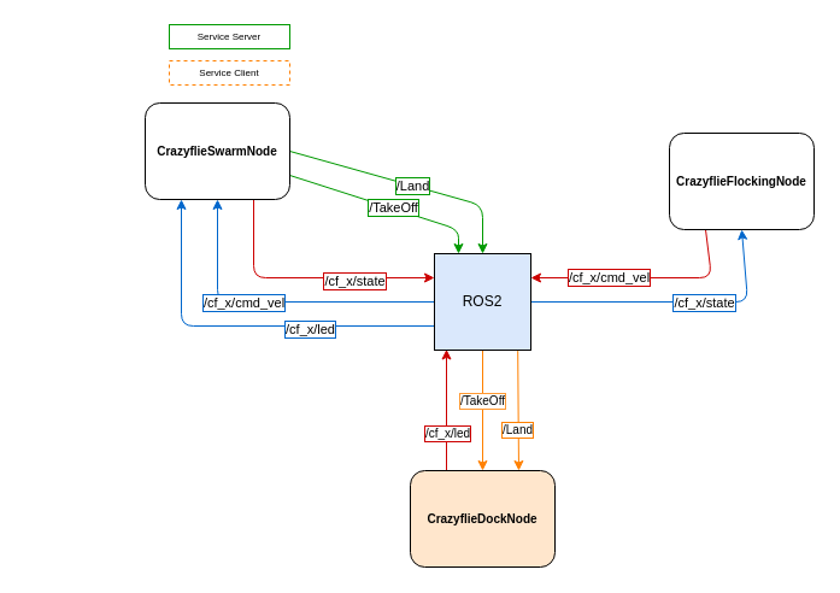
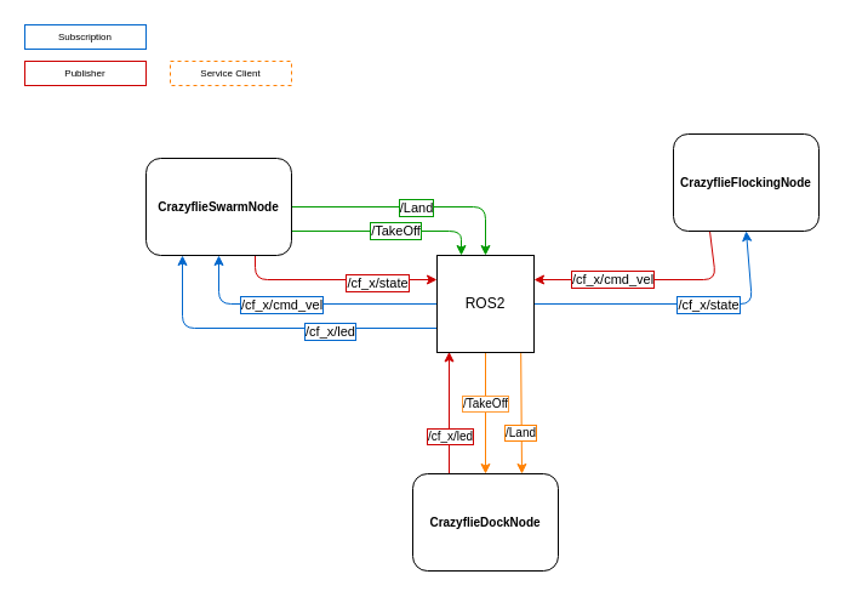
  <mxCell id="0" />
  <mxCell id="1" parent="0" />
  <mxCell id="2" style="edgeStyle=none;html=1;exitX=0.75;exitY=1;exitDx=0;exitDy=0;entryX=0;entryY=0.25;entryDx=0;entryDy=0;fillColor=#f8cecc;strokeColor=#CC0000;" edge="1" parent="1" source="8" target="25"><mxGeometry relative="1" as="geometry"><Array as="points"><mxPoint x="210" y="230" /></Array></mxGeometry></mxCell>
  <mxCell id="3" value="/cf_x/state" style="edgeLabel;html=1;align=center;verticalAlign=middle;resizable=0;points=[];labelBorderColor=#CC0000;spacingTop=0;spacingLeft=0;spacingBottom=0;spacing=0;" vertex="1" connectable="0" parent="2"><mxGeometry x="0.256" y="-2" relative="1" as="geometry"><mxPoint x="13" as="offset" /></mxGeometry></mxCell>
  <mxCell id="4" style="edgeStyle=none;html=1;exitX=1;exitY=0.75;exitDx=0;exitDy=0;entryX=0.25;entryY=0;entryDx=0;entryDy=0;strokeColor=#009900;" edge="1" parent="1" source="8" target="25"><mxGeometry relative="1" as="geometry"><Array as="points"><mxPoint x="380" y="190" /></Array></mxGeometry></mxCell>
  <mxCell id="5" value="/TakeOff" style="edgeLabel;html=1;align=center;verticalAlign=middle;resizable=0;points=[];labelBorderColor=#009900;" vertex="1" connectable="0" parent="4"><mxGeometry x="0.067" y="1" relative="1" as="geometry"><mxPoint as="offset" /></mxGeometry></mxCell>
  <mxCell id="6" style="edgeStyle=none;html=1;exitX=1;exitY=0.5;exitDx=0;exitDy=0;entryX=0.5;entryY=0;entryDx=0;entryDy=0;strokeColor=#009900;" edge="1" parent="1" source="8" target="25"><mxGeometry relative="1" as="geometry"><Array as="points"><mxPoint x="400" y="170" /></Array></mxGeometry></mxCell>
  <mxCell id="7" value="/Land" style="edgeLabel;html=1;align=center;verticalAlign=middle;resizable=0;points=[];labelBorderColor=#009900;" vertex="1" connectable="0" parent="6"><mxGeometry x="0.02" relative="1" as="geometry"><mxPoint as="offset" /></mxGeometry></mxCell>
- <mxCell id="8" value="&lt;font style=&quot;font-size: 10px;&quot;&gt;&lt;b&gt;CrazyflieSwarmNode&lt;/b&gt;&lt;/font&gt;" style="rounded=1;whiteSpace=wrap;html=1;" vertex="1" parent="1"><mxGeometry x="120" y="85" width="120" height="80" as="geometry" /></mxCell>
+ <mxCell id="8" value="&lt;font style=&quot;font-size: 10px;&quot;&gt;&lt;b&gt;CrazyflieSwarmNode&lt;/b&gt;&lt;/font&gt;" style="rounded=1;whiteSpace=wrap;html=1;" vertex="1" parent="1"><mxGeometry x="120" y="130" width="120" height="80" as="geometry" /></mxCell>
  <mxCell id="9" style="edgeStyle=none;html=1;exitX=0.25;exitY=0;exitDx=0;exitDy=0;entryX=0.125;entryY=0.993;entryDx=0;entryDy=0;strokeColor=#CC0000;fontSize=10;entryPerimeter=0;" edge="1" parent="1" source="11" target="25"><mxGeometry relative="1" as="geometry"><Array as="points" /></mxGeometry></mxCell>
  <mxCell id="10" value="/cf_x/led" style="edgeLabel;html=1;align=center;verticalAlign=middle;resizable=0;points=[];fontSize=10;labelBorderColor=#CC0000;" vertex="1" connectable="0" parent="9"><mxGeometry x="-0.36" y="-1" relative="1" as="geometry"><mxPoint x="-1" as="offset" /></mxGeometry></mxCell>
- <mxCell id="11" value="&lt;font style=&quot;font-size: 10px;&quot;&gt;&lt;b&gt;CrazyflieDockNode&lt;/b&gt;&lt;/font&gt;" style="rounded=1;whiteSpace=wrap;html=1;fillColor=#ffe6cc;" vertex="1" parent="1"><mxGeometry x="340" y="390" width="120" height="80" as="geometry" /></mxCell>
+ <mxCell id="11" value="&lt;font style=&quot;font-size: 10px;&quot;&gt;&lt;b&gt;CrazyflieDockNode&lt;/b&gt;&lt;/font&gt;" style="rounded=1;whiteSpace=wrap;html=1;" vertex="1" parent="1"><mxGeometry x="340" y="390" width="120" height="80" as="geometry" /></mxCell>
  <mxCell id="12" style="edgeStyle=none;html=1;entryX=1;entryY=0.25;entryDx=0;entryDy=0;strokeColor=#CC0000;exitX=0.25;exitY=1;exitDx=0;exitDy=0;" edge="1" parent="1" source="14" target="25"><mxGeometry relative="1" as="geometry"><Array as="points"><mxPoint x="590" y="230" /></Array></mxGeometry></mxCell>
  <mxCell id="13" value="/cf_x/cmd_vel" style="edgeLabel;html=1;align=center;verticalAlign=middle;resizable=0;points=[];labelBorderColor=#CC0000;" vertex="1" connectable="0" parent="12"><mxGeometry x="0.415" y="-1" relative="1" as="geometry"><mxPoint x="9" as="offset" /></mxGeometry></mxCell>
  <mxCell id="14" value="&lt;font style=&quot;font-size: 10px;&quot;&gt;&lt;b&gt;CrazyflieFlockingNode&lt;/b&gt;&lt;/font&gt;" style="rounded=1;whiteSpace=wrap;html=1;" vertex="1" parent="1"><mxGeometry x="555" y="110" width="120" height="80" as="geometry" /></mxCell>
  <mxCell id="15" style="edgeStyle=none;html=1;exitX=0;exitY=0.5;exitDx=0;exitDy=0;entryX=0.5;entryY=1;entryDx=0;entryDy=0;fillColor=#dae8fc;strokeColor=#0066CC;" edge="1" parent="1" source="25" target="8"><mxGeometry relative="1" as="geometry"><mxPoint x="180" y="320" as="targetPoint" /><Array as="points"><mxPoint x="180" y="250" /></Array></mxGeometry></mxCell>
  <mxCell id="16" value="/cf_x/cmd_vel" style="edgeLabel;html=1;align=center;verticalAlign=middle;resizable=0;points=[];labelBorderColor=#0066CC;spacingBottom=0;" vertex="1" connectable="0" parent="15"><mxGeometry x="0.321" y="1" relative="1" as="geometry"><mxPoint x="16" y="-1" as="offset" /></mxGeometry></mxCell>
  <mxCell id="17" style="edgeStyle=none;html=1;exitX=0;exitY=0.75;exitDx=0;exitDy=0;entryX=0.25;entryY=1;entryDx=0;entryDy=0;fillColor=#dae8fc;strokeColor=#0066CC;" edge="1" parent="1" source="25" target="8"><mxGeometry relative="1" as="geometry"><mxPoint x="140" y="210" as="targetPoint" /><Array as="points"><mxPoint x="150" y="270" /></Array></mxGeometry></mxCell>
  <mxCell id="18" value="/cf_x/led" style="edgeLabel;html=1;align=center;verticalAlign=middle;resizable=0;points=[];labelBorderColor=#0066CC;spacingBottom=0;" vertex="1" connectable="0" parent="17"><mxGeometry x="-0.342" y="2" relative="1" as="geometry"><mxPoint as="offset" /></mxGeometry></mxCell>
  <mxCell id="19" style="edgeStyle=none;html=1;exitX=1;exitY=0.5;exitDx=0;exitDy=0;strokeColor=#0066CC;entryX=0.5;entryY=1;entryDx=0;entryDy=0;" edge="1" parent="1" source="25" target="14"><mxGeometry relative="1" as="geometry"><mxPoint x="630" y="220" as="targetPoint" /><Array as="points"><mxPoint x="620" y="250" /></Array></mxGeometry></mxCell>
  <mxCell id="20" value="/cf_x/state" style="edgeLabel;html=1;align=center;verticalAlign=middle;resizable=0;points=[];labelBorderColor=#0066CC;" vertex="1" connectable="0" parent="19"><mxGeometry x="0.19" relative="1" as="geometry"><mxPoint as="offset" /></mxGeometry></mxCell>
  <mxCell id="21" style="edgeStyle=none;html=1;entryX=0.5;entryY=0;entryDx=0;entryDy=0;strokeColor=#FF8000;fontSize=10;fontColor=#000000;" edge="1" parent="1" source="25" target="11"><mxGeometry relative="1" as="geometry" /></mxCell>
  <mxCell id="22" value="/TakeOff" style="edgeLabel;html=1;align=center;verticalAlign=middle;resizable=0;points=[];fontSize=10;fontColor=#000000;labelBorderColor=#FF9933;" vertex="1" connectable="0" parent="21"><mxGeometry x="-0.188" y="-1" relative="1" as="geometry"><mxPoint as="offset" /></mxGeometry></mxCell>
  <mxCell id="23" style="edgeStyle=none;html=1;exitX=0.865;exitY=1.008;exitDx=0;exitDy=0;entryX=0.75;entryY=0;entryDx=0;entryDy=0;strokeColor=#FF8000;fontSize=10;fontColor=#000000;exitPerimeter=0;" edge="1" parent="1" source="25" target="11"><mxGeometry relative="1" as="geometry" /></mxCell>
  <mxCell id="24" value="/Land" style="edgeLabel;html=1;align=center;verticalAlign=middle;resizable=0;points=[];fontSize=10;fontColor=#000000;labelBorderColor=#FF8000;" vertex="1" connectable="0" parent="23"><mxGeometry x="0.303" y="-1" relative="1" as="geometry"><mxPoint as="offset" /></mxGeometry></mxCell>
- <mxCell id="25" value="ROS2" style="rounded=0;whiteSpace=wrap;html=1;fillColor=#dae8fc;" vertex="1" parent="1"><mxGeometry x="360" y="210" width="80" height="80" as="geometry" /></mxCell>
- <mxCell id="28" value="&lt;font color=&quot;#000000&quot;&gt;Service Server&lt;/font&gt;" style="rounded=0;whiteSpace=wrap;html=1;labelBorderColor=none;strokeColor=#009900;fontSize=8;fontColor=#0066CC;fillColor=none;" vertex="1" parent="1"><mxGeometry x="140" y="20" width="100" height="20" as="geometry" /></mxCell>
+ <mxCell id="25" value="ROS2" style="rounded=0;whiteSpace=wrap;html=1;" vertex="1" parent="1"><mxGeometry x="360" y="210" width="80" height="80" as="geometry" /></mxCell>
+ <mxCell id="26" value="&lt;font color=&quot;#000000&quot;&gt;Subscription&lt;/font&gt;" style="rounded=0;whiteSpace=wrap;html=1;labelBorderColor=none;strokeColor=#0066CC;fontSize=8;fontColor=#0066CC;fillColor=none;" vertex="1" parent="1"><mxGeometry x="20" y="20" width="100" height="20" as="geometry" /></mxCell>
+ <mxCell id="27" value="&lt;font color=&quot;#000000&quot;&gt;Publisher&lt;/font&gt;" style="rounded=0;whiteSpace=wrap;html=1;labelBorderColor=none;strokeColor=#CC0000;fontSize=8;fontColor=#0066CC;fillColor=none;" vertex="1" parent="1"><mxGeometry x="20" y="50" width="100" height="20" as="geometry" /></mxCell>
  <mxCell id="29" value="&lt;font color=&quot;#000000&quot;&gt;Service Client&lt;/font&gt;" style="rounded=0;whiteSpace=wrap;html=1;labelBorderColor=none;strokeColor=#FF8000;fontSize=8;fontColor=#0066CC;fillColor=none;dashed=1;" vertex="1" parent="1"><mxGeometry x="140" y="50" width="100" height="20" as="geometry" /></mxCell>
